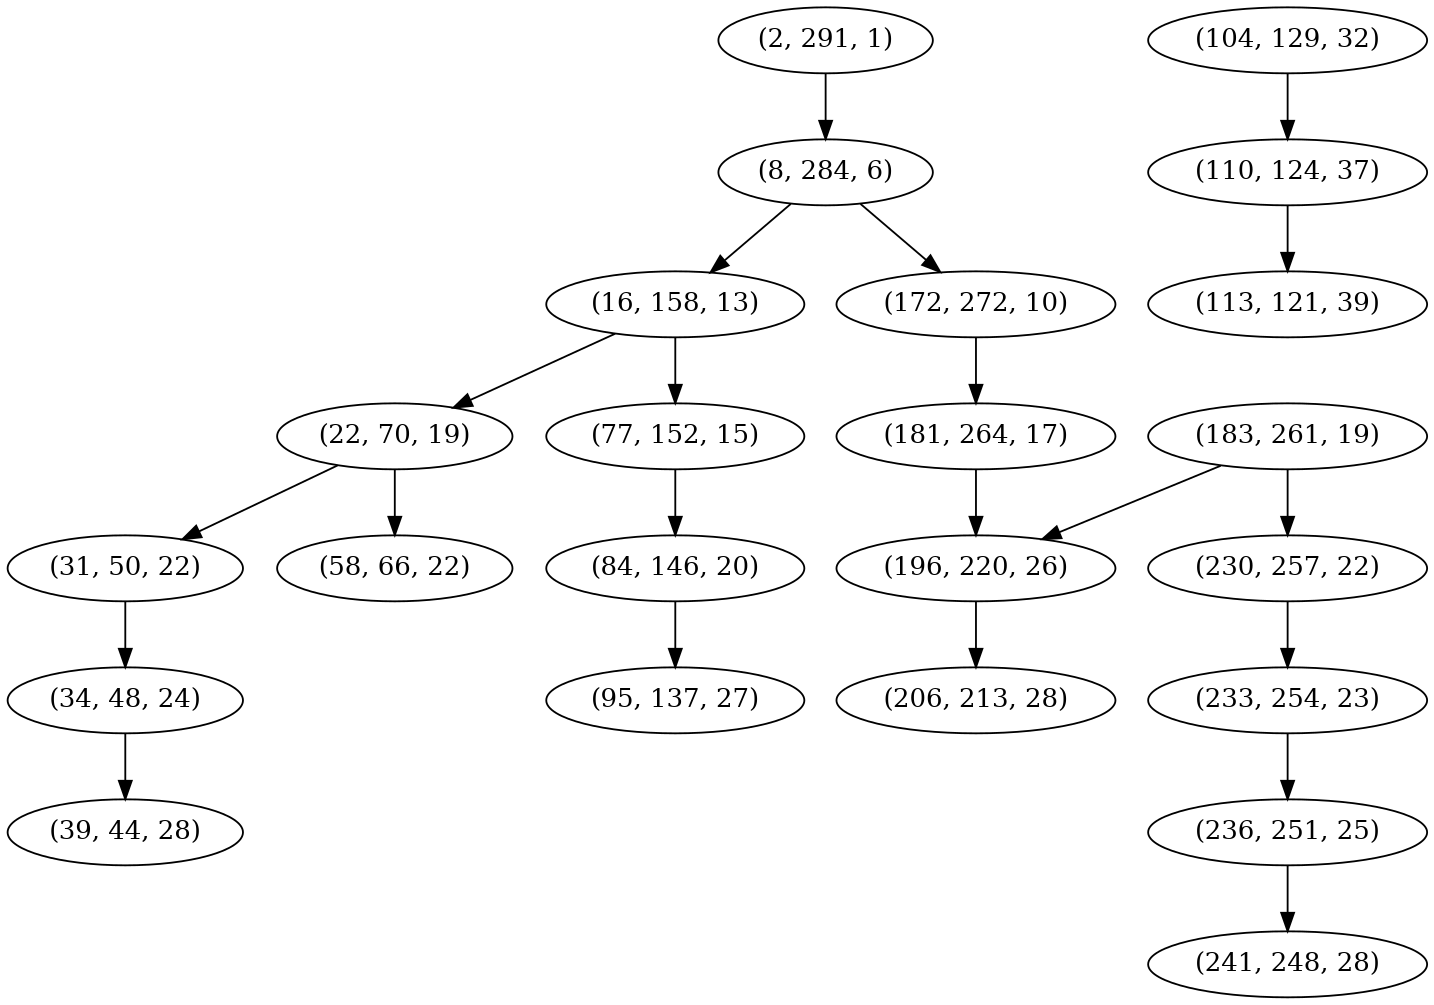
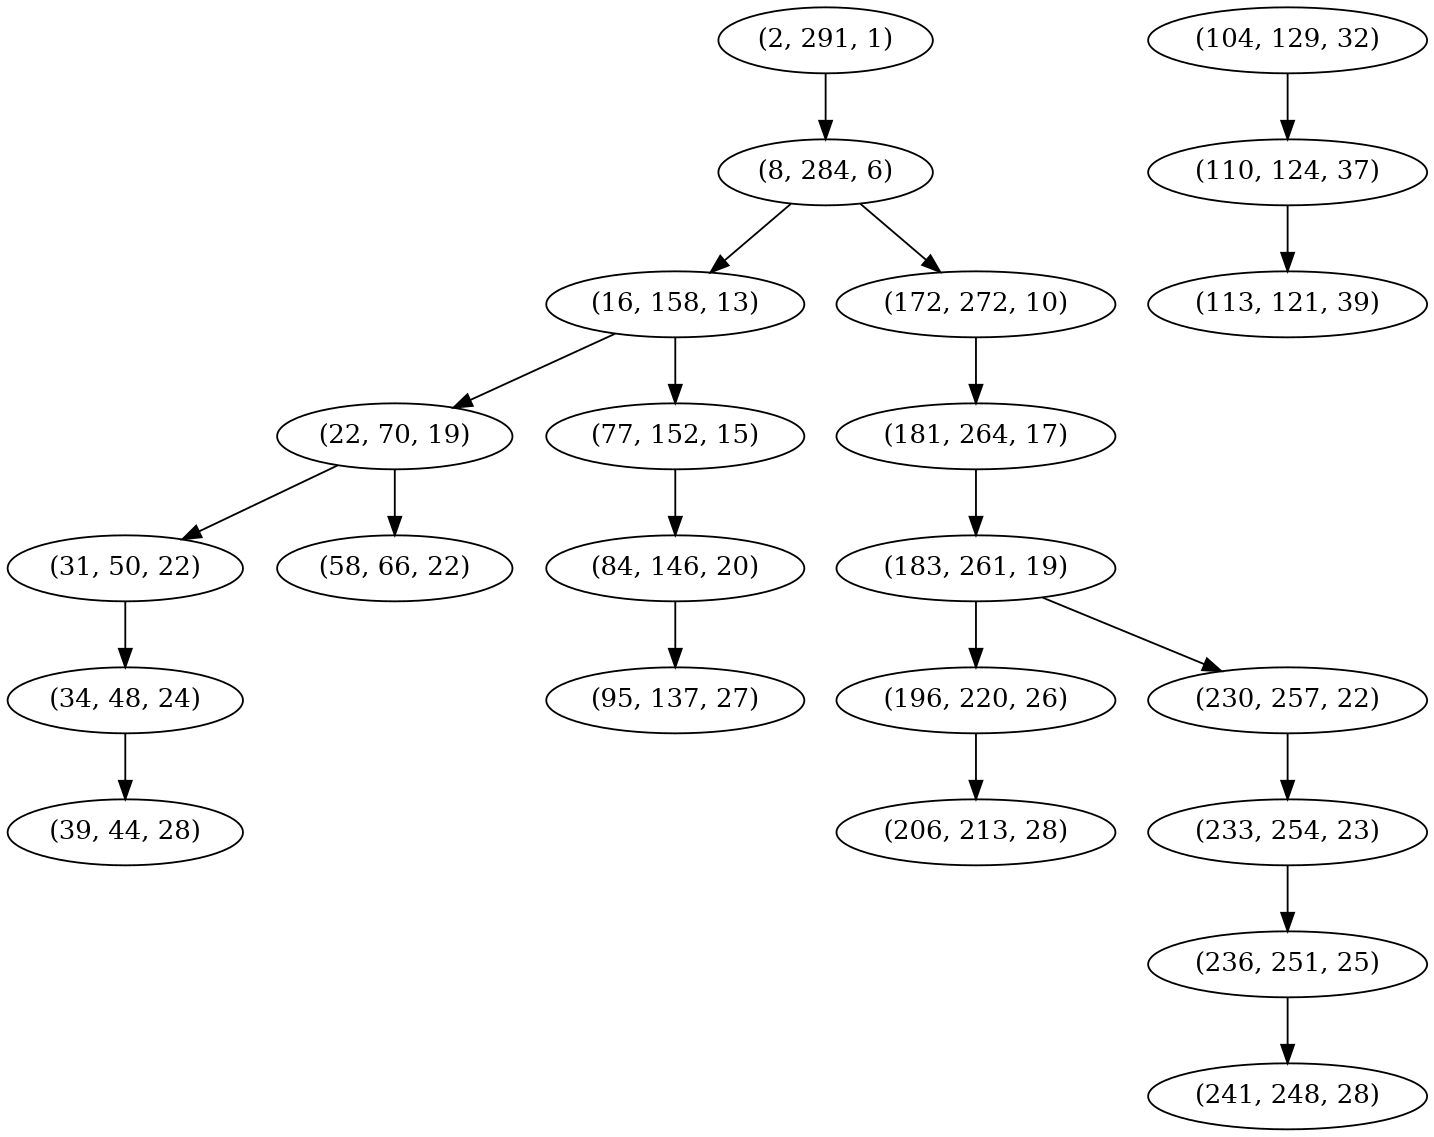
  digraph {
    "(2, 291, 1)"
    "(8, 284, 6)"
    "(16, 158, 13)"
    "(172, 272, 10)"
    "(22, 70, 19)"
    "(77, 152, 15)"
    "(181, 264, 17)"
    "(31, 50, 22)"
    "(58, 66, 22)"
    "(84, 146, 20)"
    "(34, 48, 24)"
    "(39, 44, 28)"
    "(95, 137, 27)"
    "(104, 129, 32)"
    "(110, 124, 37)"
    "(113, 121, 39)"
    "(183, 261, 19)"
    "(196, 220, 26)"
    "(230, 257, 22)"
    "(206, 213, 28)"
    "(233, 254, 23)"
    "(236, 251, 25)"
    "(241, 248, 28)"
    "(2, 291, 1)" -> "(8, 284, 6)"
    "(8, 284, 6)" -> "(16, 158, 13)"
    "(8, 284, 6)" -> "(172, 272, 10)"
    "(16, 158, 13)" -> "(22, 70, 19)"
    "(16, 158, 13)" -> "(77, 152, 15)"
    "(172, 272, 10)" -> "(181, 264, 17)"
    "(22, 70, 19)" -> "(31, 50, 22)"
    "(22, 70, 19)" -> "(58, 66, 22)"
    "(77, 152, 15)" -> "(84, 146, 20)"
-   "(181, 264, 17)" -> "(196, 220, 26)"
+   "(181, 264, 17)" -> "(183, 261, 19)"
    "(31, 50, 22)" -> "(34, 48, 24)"
    "(84, 146, 20)" -> "(95, 137, 27)"
    "(34, 48, 24)" -> "(39, 44, 28)"
    "(104, 129, 32)" -> "(110, 124, 37)"
    "(110, 124, 37)" -> "(113, 121, 39)"
    "(183, 261, 19)" -> "(196, 220, 26)"
    "(183, 261, 19)" -> "(230, 257, 22)"
    "(196, 220, 26)" -> "(206, 213, 28)"
    "(230, 257, 22)" -> "(233, 254, 23)"
    "(233, 254, 23)" -> "(236, 251, 25)"
    "(236, 251, 25)" -> "(241, 248, 28)"
  }
